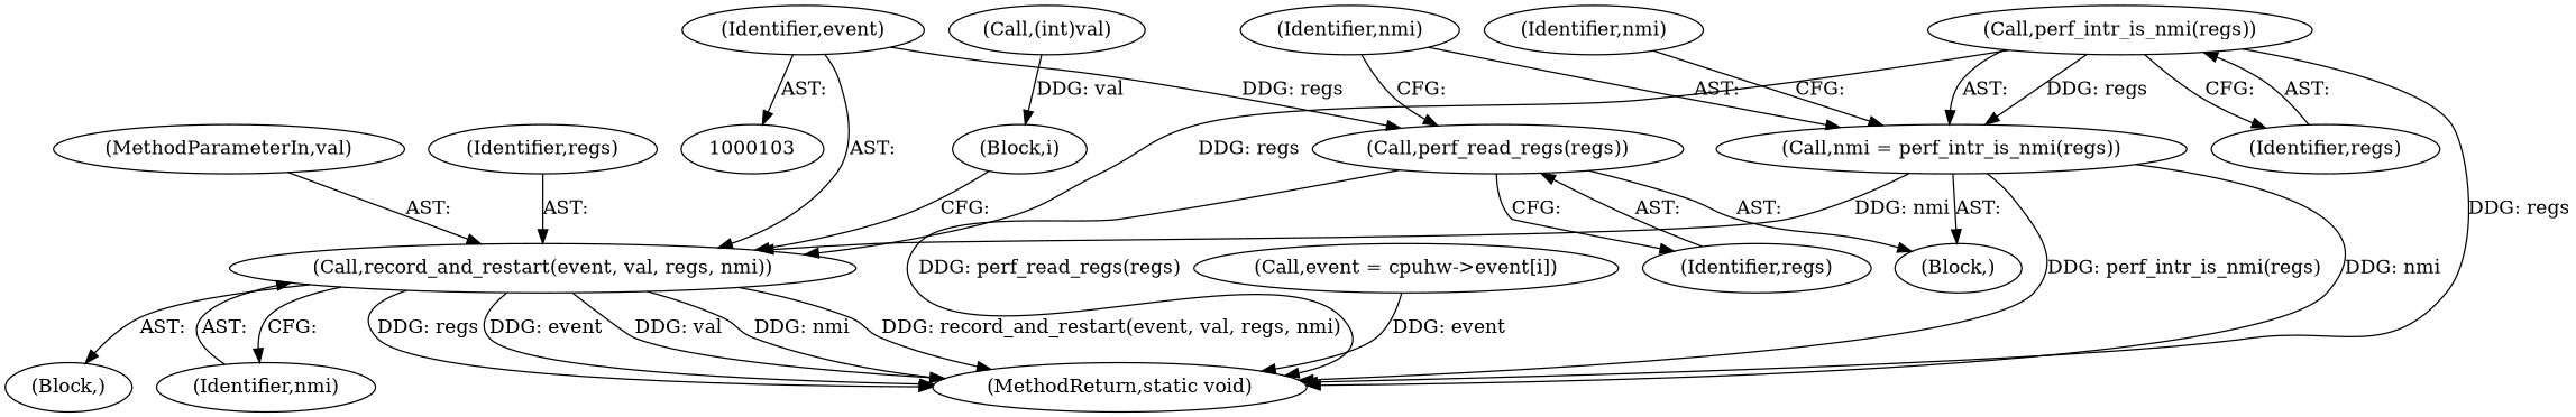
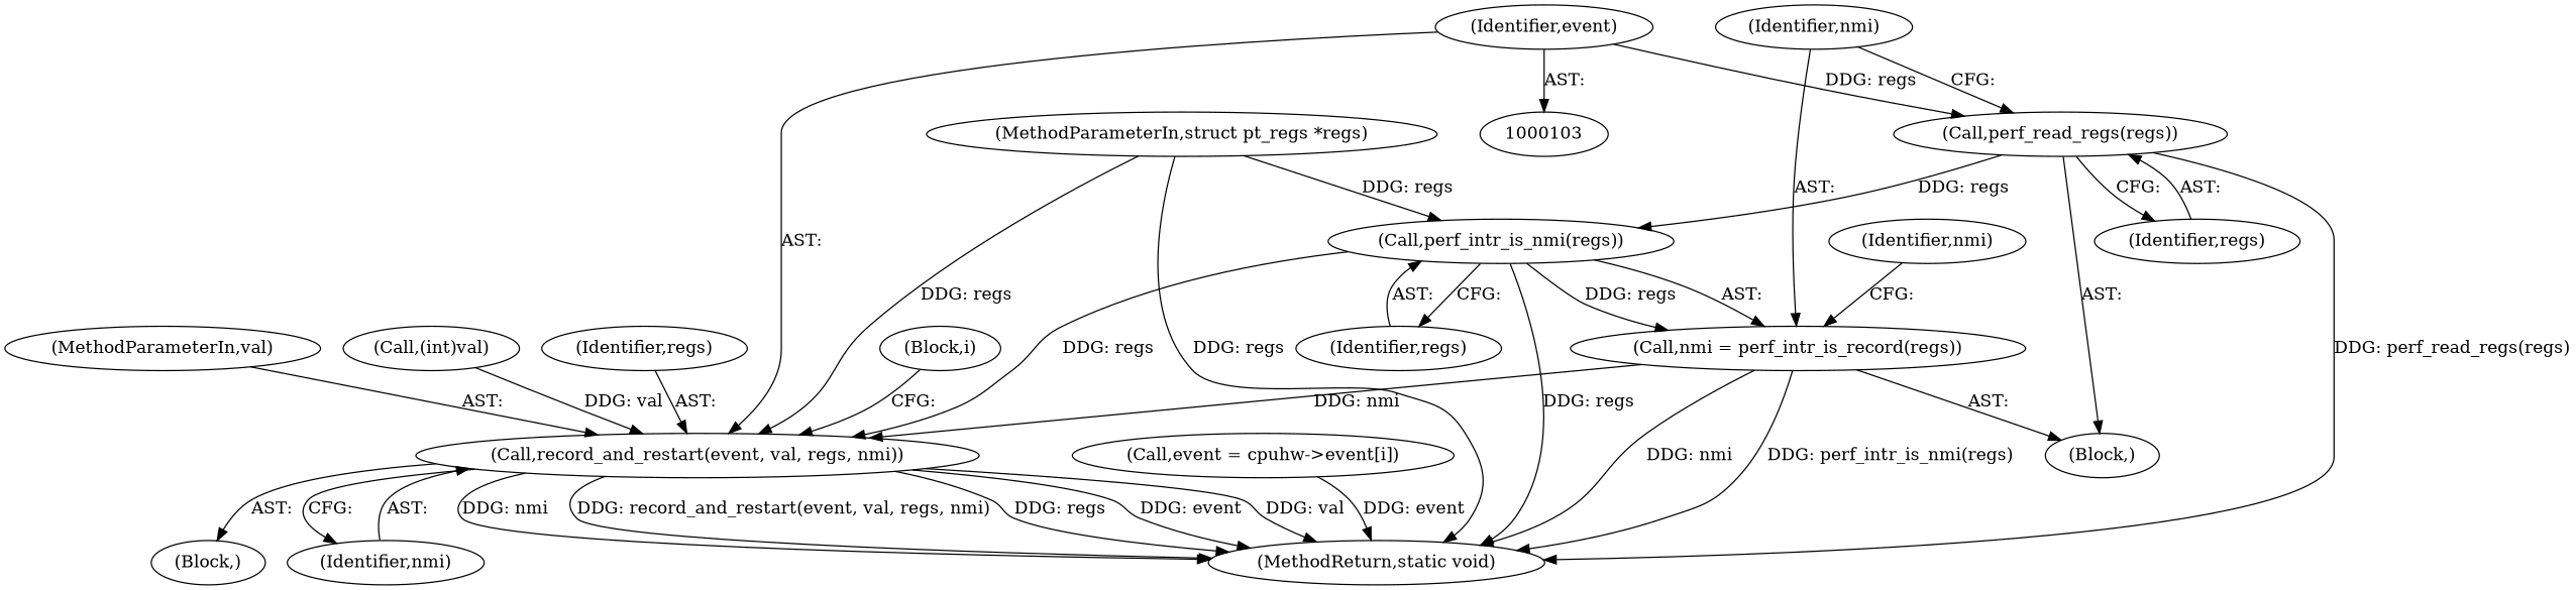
  digraph {
    n1 [label="(Call,perf_intr_is_nmi(regs))"]
-   n2 [label="(Call,nmi = perf_intr_is_nmi(regs))"]
+   n2 [label="(Call,nmi = perf_intr_is_record(regs))"]
    n3 [label="(Call,record_and_restart(event, val, regs, nmi))"]
    n4 [label="(Identifier,regs)"]
    n5 [label="(MethodReturn,static void)"]
    n6 [label="(Block,)"]
    n7 [label="(Block,)"]
    n8 [label="(Identifier,nmi)"]
    n9 [label="(Call,perf_read_regs(regs))"]
    n10 [label="(Identifier,regs)"]
+   n11 [label="(MethodParameterIn,struct pt_regs *regs)"]
    n12 [label="(Identifier,event)"]
    1000103
    n14 [label="(Block,i)"]
    n15 [label="(MethodParameterIn,val)"]
    n16 [label="(Call,event = cpuhw->event[i])"]
    n17 [label="(Identifier,nmi)"]
    n18 [label="(Call,(int)val)"]
    n19 [label="(Identifier,nmi)"]
    n20 [label="(Identifier,regs)"]
    n1 -> n2 [label="AST: "]
    n1 -> n2 [label="DDG: regs"]
    n1 -> n3 [label="DDG: regs"]
    n1 -> n4 [label="CFG: "]
    n1 -> n5 [label="DDG: regs"]
    n2 -> n3 [label="DDG: nmi"]
    n2 -> n5 [label="DDG: perf_intr_is_nmi(regs)"]
    n2 -> n5 [label="DDG: nmi"]
    n2 -> n6 [label="AST: "]
    n3 -> n5 [label="DDG: event"]
    n3 -> n5 [label="DDG: val"]
    n3 -> n5 [label="DDG: nmi"]
    n3 -> n5 [label="DDG: record_and_restart(event, val, regs, nmi)"]
    n3 -> n5 [label="DDG: regs"]
    n3 -> n7 [label="AST: "]
    n3 -> n8 [label="CFG: "]
    n4 -> n1 [label="AST: "]
    n8 -> n3 [label="AST: "]
+   n9 -> n1 [label="DDG: regs"]
    n9 -> n5 [label="DDG: perf_read_regs(regs)"]
    n9 -> n6 [label="AST: "]
    n9 -> n10 [label="CFG: "]
    n10 -> n9 [label="AST: "]
+   n11 -> n1 [label="DDG: regs"]
+   n11 -> n3 [label="DDG: regs"]
+   n11 -> n5 [label="DDG: regs"]
    n12 -> n3 [label="AST: "]
    n12 -> n9 [label="DDG: regs"]
    n12 -> 1000103 [label="AST: "]
    n14 -> n3 [label="CFG: "]
    n15 -> n3 [label="AST: "]
    n16 -> n5 [label="DDG: event"]
    n17 -> n2 [label="AST: "]
    n17 -> n9 [label="CFG: "]
-   n18 -> n14 [label="DDG: val"]
+   n18 -> n3 [label="DDG: val"]
    n19 -> n2 [label="CFG: "]
    n20 -> n3 [label="AST: "]
  }
